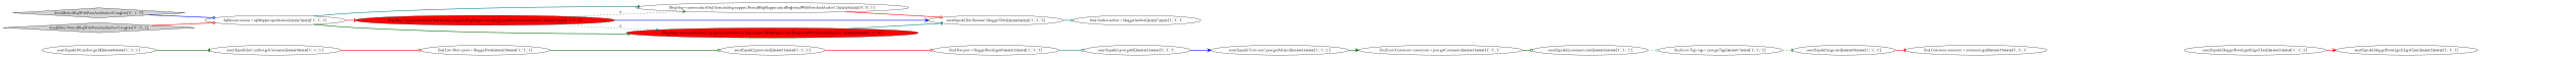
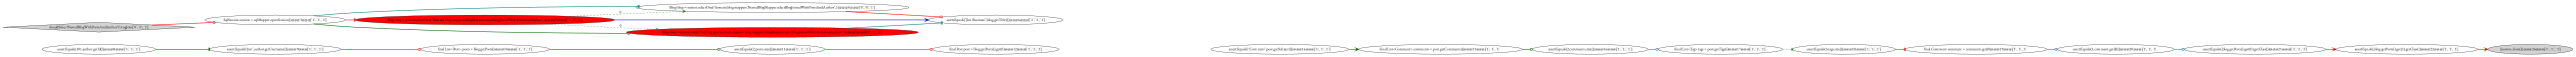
  digraph {
    fontname="EB Garamond"
    rankdir=LR
    node [fillcolor=white fontname="EB Garamond" shape=ellipse style=filled]
    edge [arrowhead=odot color=red fontname="EB Garamond" style=bold]
    n1 [label="assertEquals(2,posts.size())@@@11@@@['1', '1', '1']"]
    n2 [label="final Post post = blog.getPosts().get(0)@@@12@@@['1', '1', '1']"]
-   n3 [label="assertEquals(1,post.getId())@@@13@@@['1', '1', '1']"]
    n4 [label="SqlSession session = sqlMapper.openSession()@@@3@@@['1', '1', '1']"]
    n5 [fillcolor=red label="Blog blog = session.selectOne(\"domain.blog.mappers.BlogMapper.selectBlogJoinedWithPostsAndAuthor\",1)@@@5@@@['1', '0', '0']"]
    n6 [label="Blog blog = session.selectOne(\"domain.blog.mappers.NestedBlogMapper.selectBlogJoinedWithPostsAndAuthor\",1)@@@5@@@['0', '0', '1']"]
    n7 [fillcolor=red label="Blog blog = session.selectOne(\"org.apache.ibatis.domain.blog.mappers.BlogMapper.selectBlogJoinedWithPostsAndAuthor\",1)@@@5@@@['0', '1', '0']"]
    n8 [label="assertEquals(\"Corn nuts\",post.getSubject())@@@14@@@['1', '1', '1']"]
    n9 [label="final List<Comment> comments = post.getComments()@@@15@@@['1', '1', '1']"]
    n10 [label="assertEquals(2,comments.size())@@@16@@@['1', '1', '1']"]
    n11 [label="final List<Tag> tags = post.getTags()@@@17@@@['1', '1', '1']"]
    n12 [label="assertEquals(3,tags.size())@@@18@@@['1', '1', '1']"]
    n13 [label="final Comment comment = comments.get(0)@@@19@@@['1', '1', '1']"]
+   n14 [label="assertEquals(1,comment.getId())@@@20@@@['1', '1', '1']"]
    n15 [label="assertEquals(,blog.getPosts().get(0).getClass())@@@21@@@['1', '1', '1']"]
    n16 [label="assertEquals(\"Jim Business\",blog.getTitle())@@@6@@@['1', '1', '1']"]
-   n17 [label="final Author author = blog.getAuthor()@@@7@@@['1', '1', '1']"]
    n18 [label="final List<Post> posts = blog.getPosts()@@@10@@@['1', '1', '1']"]
    n19 [label="assertEquals(,blog.getPosts().get(1).getClass())@@@22@@@['1', '1', '1']"]
+   n20 [fillcolor=lightgray label="{session.close()}@@@24@@@['1', '1', '1']"]
    n21 [label="assertEquals(101,author.getId())@@@8@@@['1', '1', '1']"]
    n22 [label="assertEquals(\"jim\",author.getUsername())@@@9@@@['1', '1', '1']"]
-   n23 [fillcolor=lightgray label="shouldSelectBlogWithPostsAndAuthorUsingJoin['0', '1', '0']" shape=diamond]
    n24 [fillcolor=lightgray label="shouldSelectNestedBlogWithPostsAndAuthorUsingJoin['0', '0', '1']" shape=diamond]
    n1 -> n2
-   n2 -> n3 [color=teal]
-   n3 -> n8 [arrowhead=vee color=blue]
    n4 -> n5 [arrowhead=tee]
    n4 -> n6 [arrowhead=tee color=teal]
    n4 -> n7 [color=darkgreen]
    n5 -> n6 [arrowhead=vee color=darkgreen label=0 style=dashed]
    n5 -> n7 [arrowhead=vee color=teal label=0 style=dashed]
    n5 -> n16 [arrowhead=vee color=blue]
    n6 -> n16
    n7 -> n16 [arrowhead=tee color=teal]
    n8 -> n9 [arrowhead=vee color=darkgreen]
    n9 -> n10 [color=darkgreen]
-   n10 -> n11 [color=teal style=dashed]
+   n10 -> n11 [color=teal]
    n11 -> n12 [arrowhead=tee color=darkgreen style=dashed]
    n12 -> n13 [arrowhead=tee]
+   n13 -> n14 [color=teal]
+   n14 -> n15 [color=teal]
    n15 -> n19 [arrowhead=vee]
-   n16 -> n17 [color=teal]
    n18 -> n1 [color=darkgreen]
+   n19 -> n20 [arrowhead=vee]
    n21 -> n22 [arrowhead=tee color=darkgreen]
    n22 -> n18
-   n23 -> n4 [color=blue]
    n24 -> n4
  }
